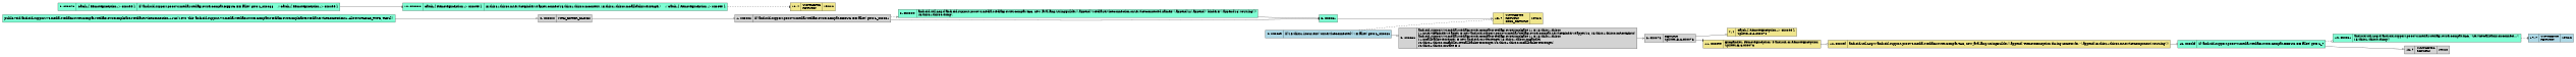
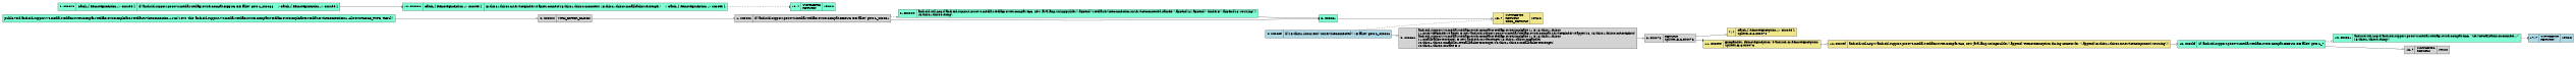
  digraph {
    rankdir=LR
    node [fillcolor=aquamarine shape=record style=filled]
    edge [arrowhead=odot]
    n1 [fillcolor=lightgrey label="{0\:\ 0x0000|MTH_ENTER_BLOCK\l}"]
    n2 [fillcolor=lightgrey label="{1\:\ 0x0002|if (android.support.p000v4.media.MediaBrowserCompat.DEBUG == false) goto L_0x0031\l}"]
    n3 [label="{2\:\ 0x0004|android.util.Log.d(android.support.p000v4.media.MediaBrowserCompat.TAG, new java.lang.StringBuilder().append(\"MediaServiceConnection.onServiceConnected name=\").append(r2).append(\" binder=\").append(r3).toString())\lr5.this$1.this$0.dump()\l}"]
    n4 [label="{3\:\ 0x0031}"]
    n5 [fillcolor=khaki label="{15\:\ ?|SYNTHETIC\lRETURN\lORIG_RETURN\l|return\l}"]
    n6 [fillcolor=lightblue label="{4\:\ 0x0039|if (r5.this$1.isCurrent(\"onServiceConnected\") != false) goto L_0x003c\l}"]
    n7 [fillcolor=lightgrey label="{5\:\ 0x003c|android.support.v4.media.MediaBrowserCompat$MediaBrowserImplBase r1 = r5.this$1.this$0\lr1.mServiceBinderWrapper = new android.support.p000v4.media.MediaBrowserCompat.ServiceBinderWrapper(r3, r5.this$1.this$0.mRootHints)\landroid.support.v4.media.MediaBrowserCompat$MediaBrowserImplBase r1 = r5.this$1.this$0\lr1.mCallbacksMessenger = new android.os.Messenger(r5.this$1.this$0.mHandler)\lr5.this$1.this$0.mHandler.setCallbacksMessenger(r5.this$1.this$0.mCallbacksMessenger)\lr5.this$1.this$0.mState = 2\l}"]
    n8 [fillcolor=lightgrey label="{6\:\ 0x0076|RETURN\lSplitter:B:6:0x0076\l}"]
    n9 [fillcolor=khaki label="{7\:\ ?|Catch:\{ RemoteException \-\> 0x009e \}\lSplitter:B:6:0x0076\l}"]
    n10 [fillcolor=khaki label="{11\:\ 0x009e|ExcHandler: RemoteException (e android.os.RemoteException)\lSplitter:B:6:0x0076\l}"]
    n11 [fillcolor=khaki label="{12\:\ 0x009f|android.util.Log.w(android.support.p000v4.media.MediaBrowserCompat.TAG, new java.lang.StringBuilder().append(\"RemoteException during connect for \").append(r5.this$1.this$0.mServiceComponent).toString())\l}"]
    n12 [label="{8\:\ 0x0078|Catch:\{ RemoteException \-\> 0x009e \}\l|if (android.support.p000v4.media.MediaBrowserCompat.DEBUG == false) goto L_0x0088     \/\/ Catch:\{ RemoteException \-\> 0x009e \}\l}"]
    n13 [label="{10\:\ 0x0088|Catch:\{ RemoteException \-\> 0x009e \}\l|r5.this$1.this$0.mServiceBinderWrapper.connect(r5.this$1.this$0.mContext, r5.this$1.this$0.mCallbacksMessenger)     \/\/ Catch:\{ RemoteException \-\> 0x009e \}\l}"]
-   n14 [fillcolor=khaki label="{18\:\ ?|SYNTHETIC\lRETURN\l|return\l}"]
+   n14 [label="{18\:\ ?|SYNTHETIC\lRETURN\l|return\l}"]
    n15 [label="{13\:\ 0x00bf|if (android.support.p000v4.media.MediaBrowserCompat.DEBUG == false) goto L_?\l}"]
    n16 [label="{14\:\ 0x00c1|android.util.Log.d(android.support.p000v4.media.MediaBrowserCompat.TAG, \"ServiceCallbacks.onConnect...\")\lr5.this$1.this$0.dump()\l}"]
    n17 [fillcolor=lightgrey label="{16\:\ ?|SYNTHETIC\lRETURN\l|return\l}"]
    n18 [fillcolor=lightblue label="{17\:\ ?|SYNTHETIC\lRETURN\l|return\l}"]
    n19 [label="{public void android.support.v4.media.MediaBrowserCompat.MediaBrowserImplBase.MediaServiceConnection.1.run((r5v0 'this' android.support.v4.media.MediaBrowserCompat$MediaBrowserImplBase$MediaServiceConnection$1 A[IMMUTABLE_TYPE, THIS])) }"]
    n1 -> n2
    n2 -> n3 [arrowhead=onormal style=dashed]
    n2 -> n4 [arrowhead=tee]
    n3 -> n4 [arrowhead=tee]
    n4 -> n5 [arrowhead=onormal]
    n6 -> n5 [style=dashed]
    n6 -> n7 [arrowhead=onormal]
    n7 -> n8 [arrowhead=onormal]
    n8 -> n9
    n8 -> n10 [arrowhead=tee]
    n10 -> n11
    n11 -> n15
    n12 -> n13 [arrowhead=tee]
    n13 -> n14 [arrowhead=tee style=dashed]
    n15 -> n16 [style=dashed]
    n15 -> n17 [arrowhead=onormal]
    n16 -> n18 [arrowhead=tee style=dashed]
    n19 -> n1 [arrowhead=onormal]
  }
